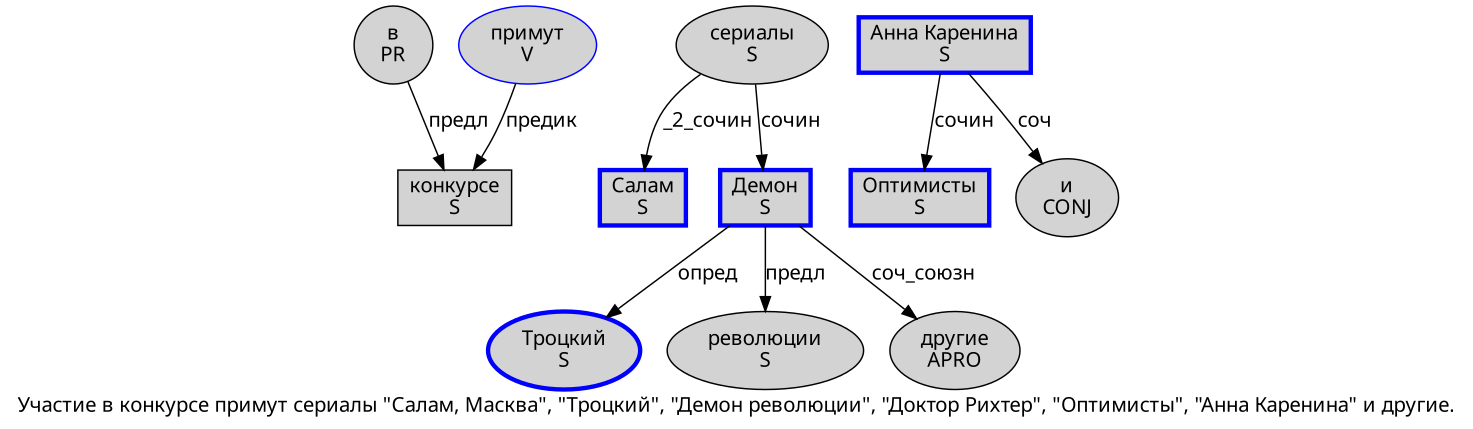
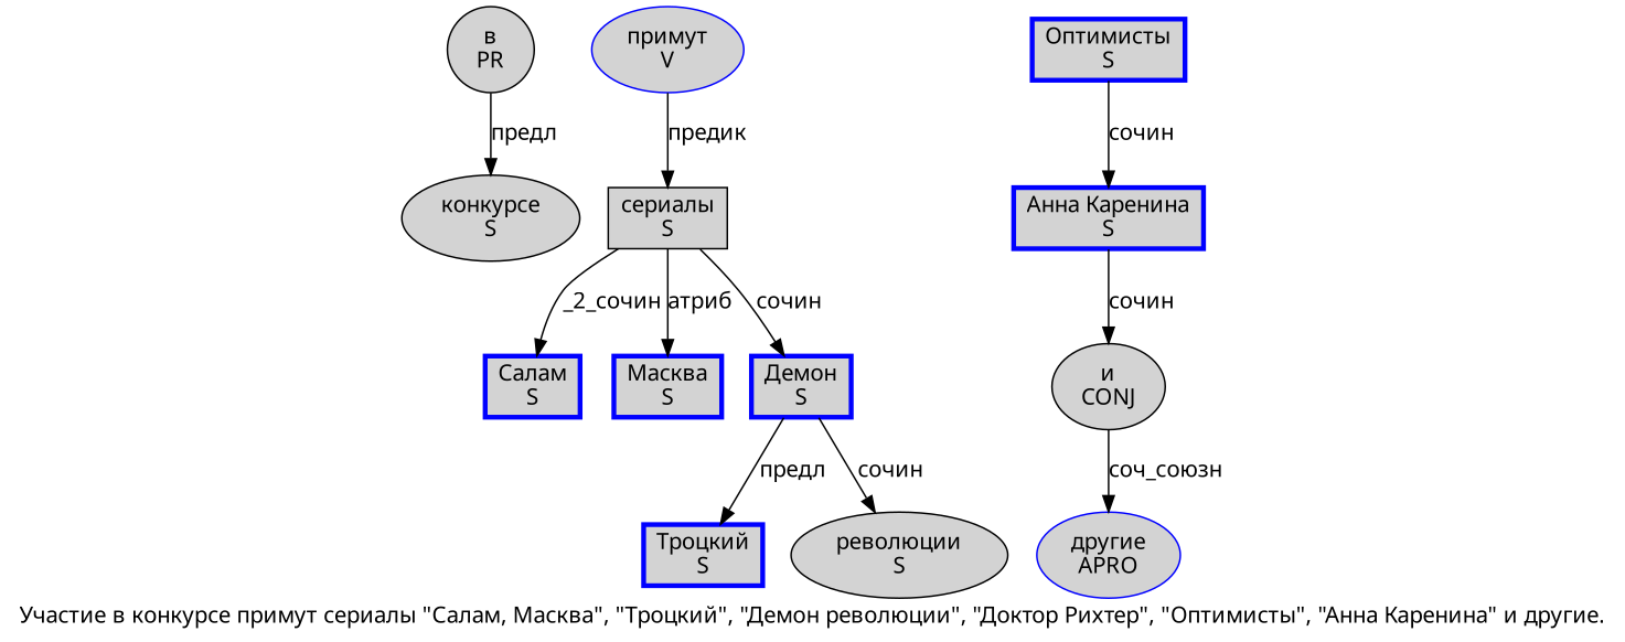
  digraph {
    fontname="Noto Sans"
    label="Участие в конкурсе примут сериалы \"Салам, Масква\", \"Троцкий\", \"Демон революции\", \"Доктор Рихтер\", \"Оптимисты\", \"Анна Каренина\" и другие."
    node [fillcolor=lightgray fontname="Noto Sans" penwidth=1 shape=ellipse style=filled color=blue]
    edge [fontname="Noto Sans"]
    n1 [label="в\nPR" color=""]
-   n2 [label="конкурсе\nS" shape=box color=""]
+   n2 [label="конкурсе\nS" color=""]
    n3 [label="примут\nV"]
-   n4 [label="сериалы\nS" color=""]
+   n4 [label="сериалы\nS" shape=box color=""]
    n5 [label="Салам\nS" penwidth=3 shape=box]
+   n6 [label="Масква\nS" penwidth=3 shape=box]
    n7 [label="Демон\nS" penwidth=3 shape=box]
-   n8 [label="Троцкий\nS" penwidth=3]
+   n8 [label="Троцкий\nS" penwidth=3 shape=box]
    n9 [label="революции\nS" color=""]
-   n10 [label="другие\nAPRO" color=""]
+   n10 [label="другие\nAPRO"]
    n11 [label="Оптимисты\nS" penwidth=3 shape=box]
    n12 [label="Анна Каренина\nS" penwidth=3 shape=box]
    n13 [label="и\nCONJ" color=""]
    n1 -> n2 [label="предл"]
-   n3 -> n2 [label="предик"]
+   n3 -> n4 [label="предик"]
    n4 -> n5 [label="_2_сочин"]
+   n4 -> n6 [label="атриб"]
    n4 -> n7 [label="сочин"]
-   n7 -> n8 [label="опред"]
-   n7 -> n9 [label="предл"]
-   n12 -> n11 [label="сочин"]
-   n12 -> n13 [label="соч"]
-   n7 -> n10 [label="соч_союзн"]
+   n7 -> n8 [label="предл"]
+   n7 -> n9 [label="сочин"]
+   n11 -> n12 [label="сочин"]
+   n12 -> n13 [label="сочин"]
+   n13 -> n10 [label="соч_союзн"]
  }
